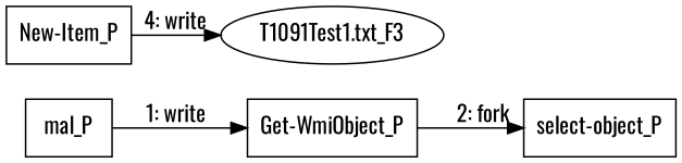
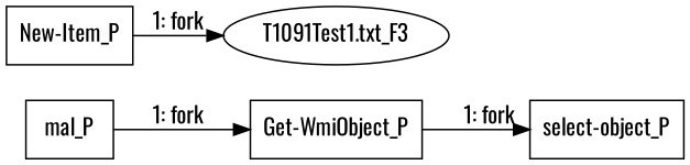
  digraph {
    engine=neato
    fixedsize=false
    fontname=Oswald
    fontsize=10
    nodesep=0.3
    rankdir=LR
    ranksep=0
    splines=true
    node [fontname=Oswald node_type=Process shape=box]
    edge [fontname=Oswald]
    mal_P
    "Get-WmiObject_P"
    "select-object_P"
    "T1091Test1.txt_F3" [node_type=File shape=ellipse]
    "New-Item_P"
-   mal_P -> "Get-WmiObject_P" [label="1: write"]
-   "Get-WmiObject_P" -> "select-object_P" [label="2: fork"]
-   "New-Item_P" -> "T1091Test1.txt_F3" [label="4: write"]
+   mal_P -> "Get-WmiObject_P" [label="1: fork"]
+   "Get-WmiObject_P" -> "select-object_P" [label="1: fork"]
+   "New-Item_P" -> "T1091Test1.txt_F3" [label="1: fork"]
  }
